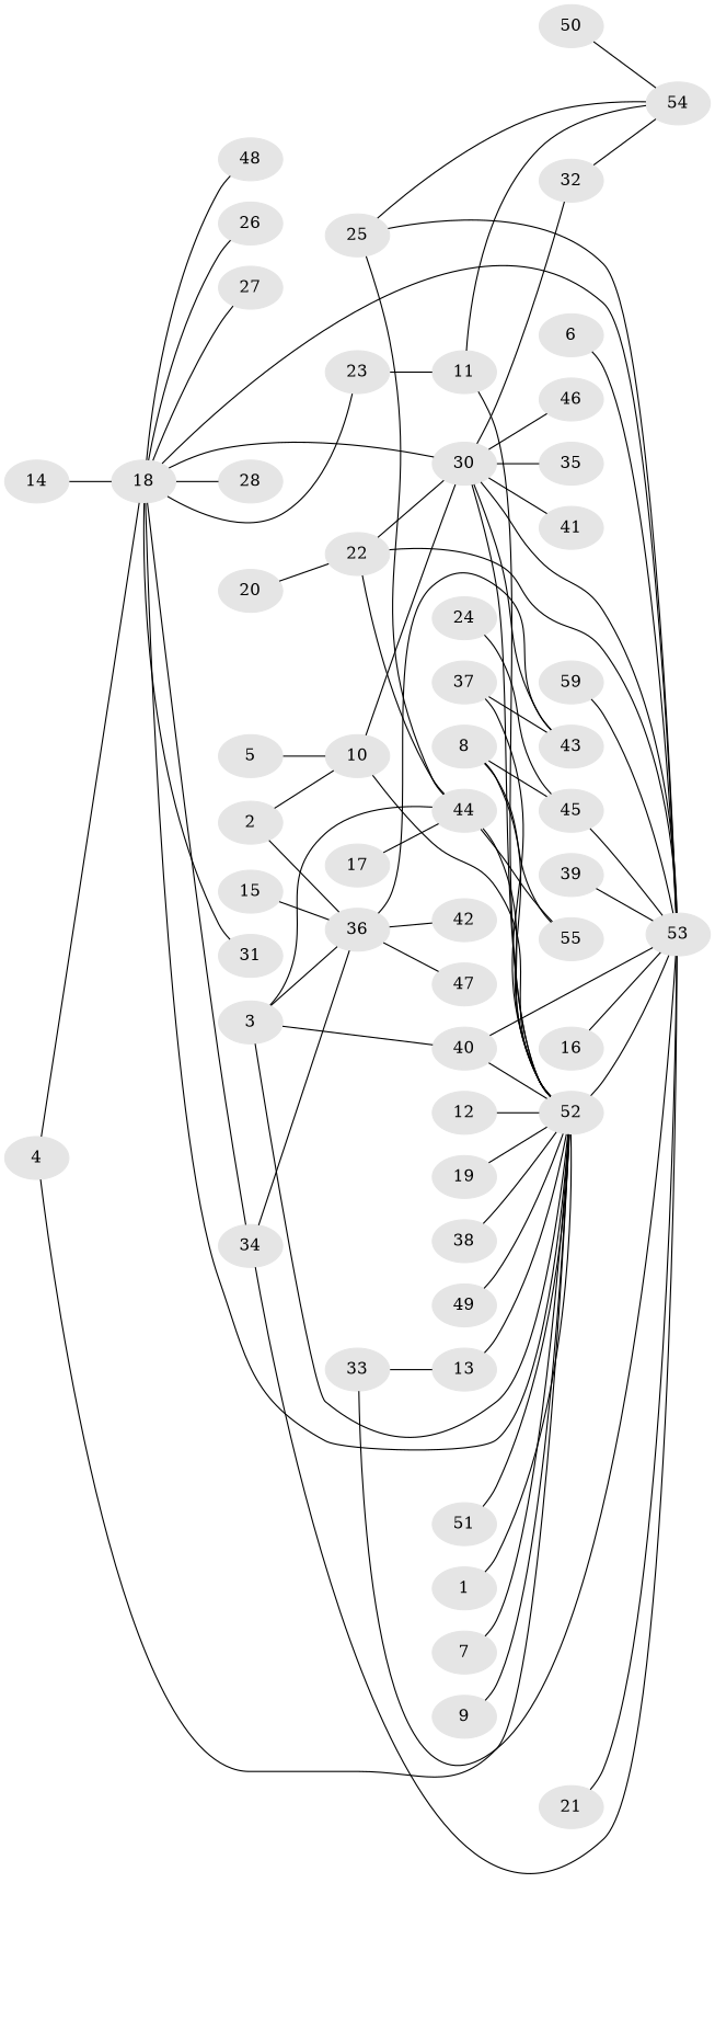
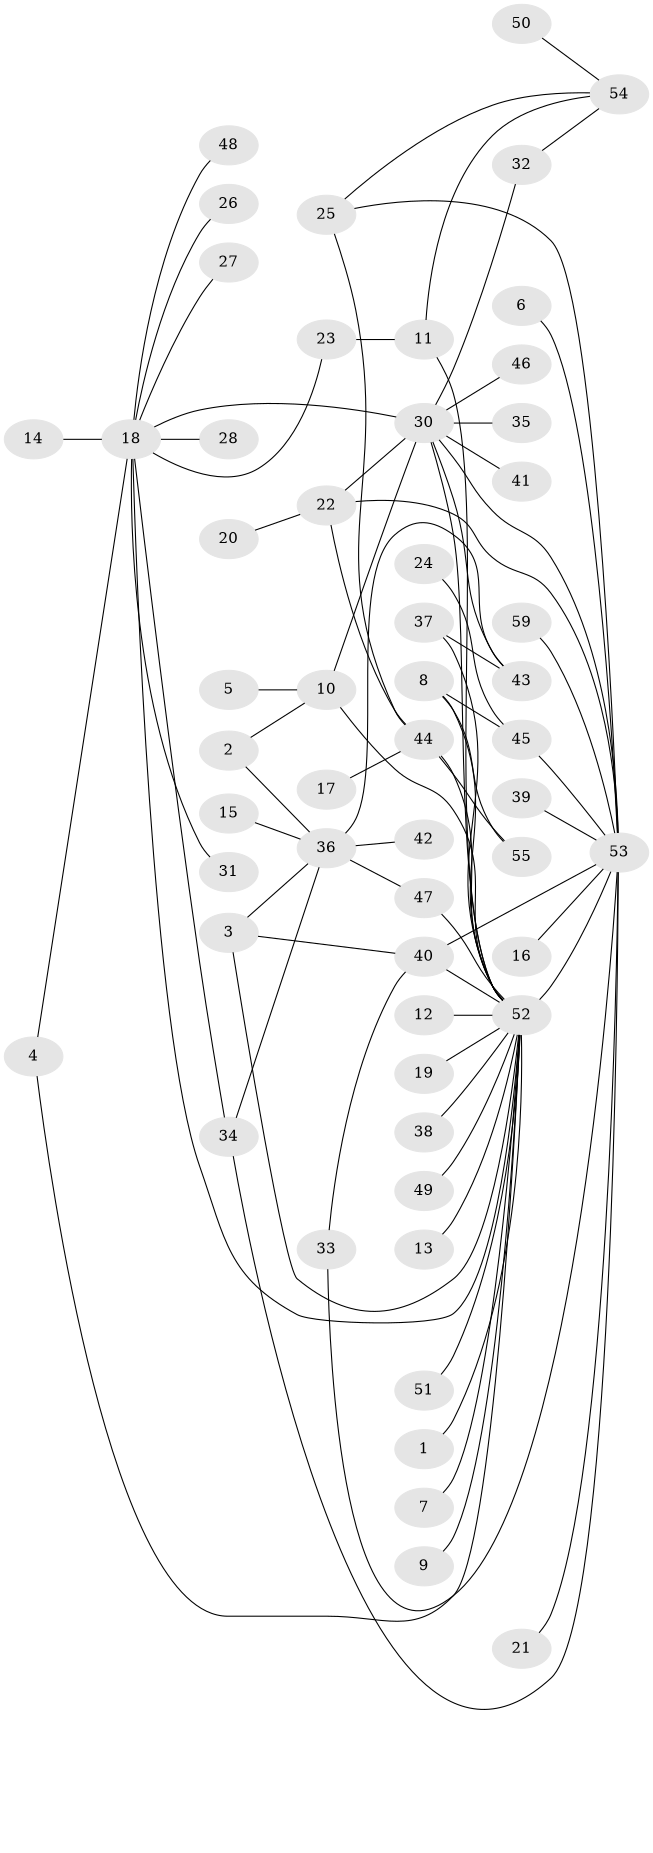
  graph {
    rankdir=LR
    node [color=gray90 style=filled]
    edge [weight=1.0]
    1
    52
    53
    2
    10
    36
    30
    43
    42
    47
    3
    40
    44
    55
    4
    18
    23
    26
    27
    28
    31
    34
    48
    5
    6
    7
    8
    45
    9
    32
    35
    41
    46
    11
    54
    12
    13
    14
    15
    16
    17
    19
    20
    22
    21
    24
    25
    n48 [label=59]
    33
    37
    38
    39
    49
    50
    51
    1 -- 52
    52 -- 53
    2 -- 10
    2 -- 36
    10 -- 52
    10 -- 30
    36 -- 43
    36 -- 42
    36 -- 47
    30 -- 52
    30 -- 53
    30 -- 43
    30 -- 32
    30 -- 35
    30 -- 41
    30 -- 46
+   47 -- 52
    3 -- 52
    3 -- 36
    3 -- 40
-   3 -- 44
    40 -- 52
    40 -- 53 [weight=2.0]
    44 -- 52
    44 -- 55
    4 -- 52
    4 -- 18
    18 -- 52
-   18 -- 53
    18 -- 30
    18 -- 23
    18 -- 26
    18 -- 27
    18 -- 28
    18 -- 31
    18 -- 34
    18 -- 48
    23 -- 11
    34 -- 53 [weight=2.0]
    34 -- 36
    5 -- 10
    6 -- 53
    7 -- 52
    8 -- 52 [weight=3.0]
    8 -- 55
    8 -- 45
    45 -- 53
    9 -- 52
    32 -- 54
    11 -- 52
    11 -- 54
    12 -- 52
    13 -- 52
    14 -- 18
    15 -- 36
    16 -- 53
    17 -- 44
    19 -- 52
    20 -- 22
    22 -- 53
    22 -- 30
    22 -- 44
    21 -- 53
    24 -- 45
    25 -- 53
    25 -- 44
    25 -- 54
    n48 -- 53
    33 -- 53
-   33 -- 13
+   33 -- 40
    37 -- 52 [weight=2.0]
    37 -- 43
    38 -- 52
    39 -- 53
    49 -- 52
    50 -- 54
    51 -- 52
  }
